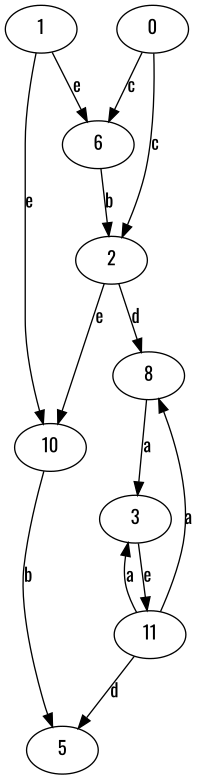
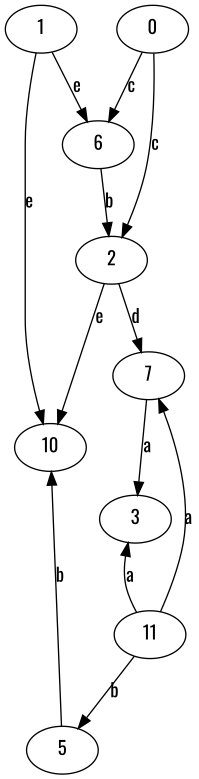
  strict digraph {
    fontname=Oswald
    node [fontname=Oswald]
    edge [fontname=Oswald]
    1
    6
    10
    2
    5
-   8
+   8 [label=7]
    3
    11
    0
    1 -> 6 [label=e]
    1 -> 10 [label=e]
    6 -> 2 [label=b]
-   10 -> 5 [label=b]
+   5 -> 10 [label=b]
    2 -> 10 [label=e]
    2 -> 8 [label=d]
    8 -> 3 [label=a]
-   3 -> 11 [label=e]
-   11 -> 5 [label=d]
+   11 -> 5 [label=b]
    11 -> 8 [label=a]
    11 -> 3 [label=a]
    0 -> 6 [label=c]
    0 -> 2 [label=c]
  }
